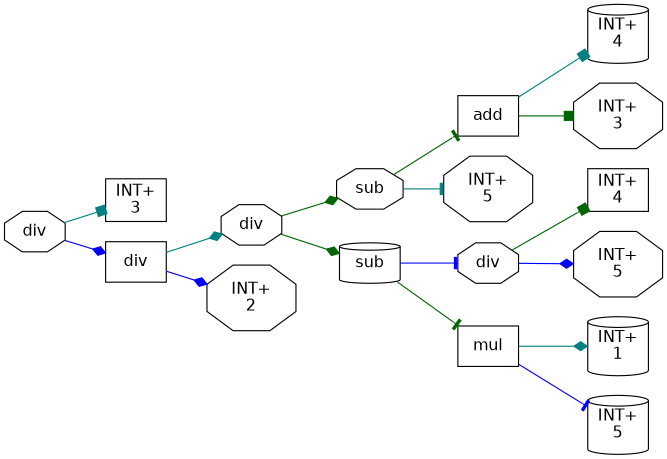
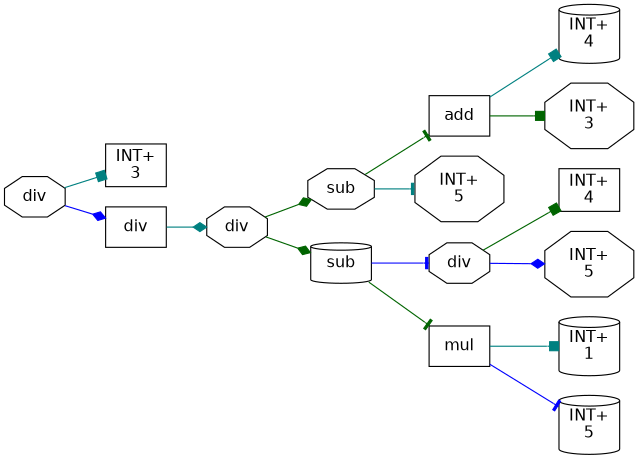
  digraph {
    fontname="DejaVu Sans"
    rankdir=LR
    node [fontname="DejaVu Sans" shape=octagon]
    edge [arrowhead=diamond color=darkgreen fontname="DejaVu Sans"]
    n1 [label=div]
    n2 [label="INT+\n3" shape=box]
    n3 [label=div shape=box]
    n4 [label=div]
-   n5 [label="INT+\n2"]
    n6 [label=sub]
    n7 [label=sub shape=cylinder]
    n8 [label=add shape=box]
    n9 [label="INT+\n5"]
    n10 [label=div]
    n11 [label=mul shape=box]
    n12 [label="INT+\n4" shape=cylinder]
    n13 [label="INT+\n3"]
    n14 [label="INT+\n4" shape=box]
    n15 [label="INT+\n5"]
    n16 [label="INT+\n1" shape=cylinder]
    n17 [label="INT+\n5" shape=cylinder]
    n1 -> n2 [arrowhead=box color=teal]
    n1 -> n3 [color=blue]
    n3 -> n4 [color=teal]
-   n3 -> n5 [color=blue]
    n4 -> n6
    n4 -> n7
    n6 -> n8 [arrowhead=tee]
    n6 -> n9 [arrowhead=tee color=teal]
    n7 -> n10 [arrowhead=tee color=blue]
    n7 -> n11 [arrowhead=tee]
    n8 -> n12 [arrowhead=box color=teal]
    n8 -> n13 [arrowhead=box]
    n10 -> n14 [arrowhead=box]
    n10 -> n15 [color=blue]
-   n11 -> n16 [color=teal]
+   n11 -> n16 [arrowhead=box color=teal]
    n11 -> n17 [arrowhead=tee color=blue]
  }
